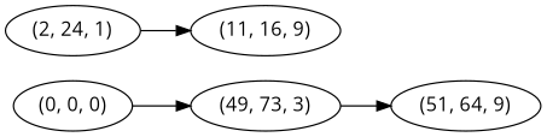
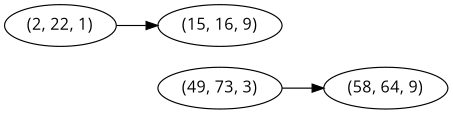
  digraph {
    fontname="Open Sans"
    rankdir=LR
    node [fontname="Open Sans"]
    edge [fontname="Open Sans"]
-   "(0, 0, 0)"
    "(49, 73, 3)"
-   "(2, 24, 1)"
-   "(11, 16, 9)"
-   "(58, 64, 9)" [label="(51, 64, 9)"]
-   "(0, 0, 0)" -> "(49, 73, 3)"
+   "(2, 24, 1)" [label="(2, 22, 1)"]
+   "(11, 16, 9)" [label="(15, 16, 9)"]
+   "(58, 64, 9)"
    "(49, 73, 3)" -> "(58, 64, 9)"
    "(2, 24, 1)" -> "(11, 16, 9)"
  }
